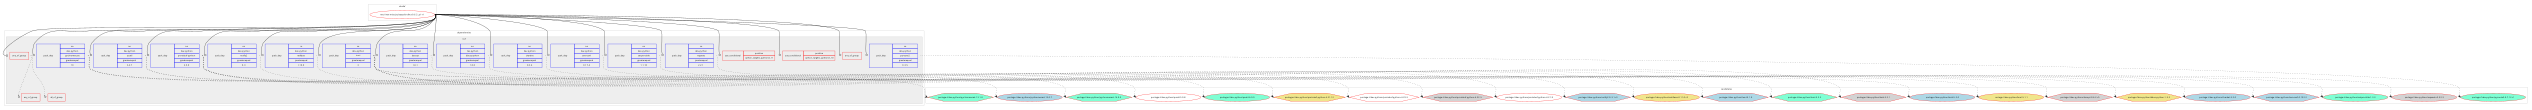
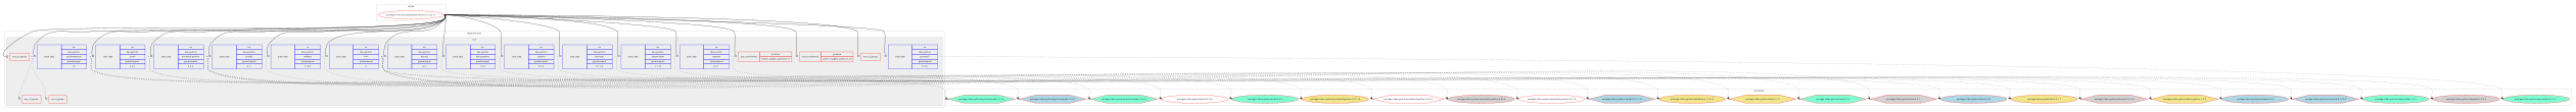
  digraph {
    compound=true
    concentrate=true
    fontname="Open Sans"
    fontsize=10
    newrank=true
    rankdir=TB
    ranksep=1.5
    node [color=red fontname="Open Sans" fontsize=10 shape=none style=filled]
    edge [arrowhead=vee fontname="Open Sans" headport=w style=dotted tailport=e weight=100]
-   n1 [fillcolor=white label="net://net-misc/pulseaudio-dlna-0.6.5_p1-r1" shape=ellipse width=4]
+   n1 [fillcolor=white label="portage://net-misc/pulseaudio-dlna-0.6.5_p1-r1" shape=ellipse width=4]
    n2 [label=<<TABLE BORDER="0" CELLBORDER="1" CELLSPACING="0" CELLPADDING="4"><TR><TD CELLPADDING="10">any_of_group</TD></TR></TABLE>> style=""]
    n3 [label=<<TABLE BORDER="0" CELLBORDER="1" CELLSPACING="0" CELLPADDING="4"><TR><TD CELLPADDING="10">all_of_group</TD></TR></TABLE>> style=""]
    n4 [label=<<TABLE BORDER="0" CELLBORDER="1" CELLSPACING="0" CELLPADDING="4"><TR><TD CELLPADDING="10">any_of_group</TD></TR></TABLE>> style=""]
    n5 [label=<<TABLE BORDER="0" CELLBORDER="1" CELLSPACING="0" CELLPADDING="4"><TR><TD CELLPADDING="10">any_of_group</TD></TR></TABLE>> style=""]
    n6 [label=<<TABLE BORDER="0" CELLBORDER="1" CELLSPACING="0" CELLPADDING="4"><TR><TD ROWSPAN="3" CELLPADDING="10">use_conditional</TD></TR><TR><TD>positive</TD></TR><TR><TD>python_targets_python3_10</TD></TR></TABLE>> style=""]
    n7 [label=<<TABLE BORDER="0" CELLBORDER="1" CELLSPACING="0" CELLPADDING="4"><TR><TD ROWSPAN="3" CELLPADDING="10">use_conditional</TD></TR><TR><TD>positive</TD></TR><TR><TD>python_targets_python3_11</TD></TR></TABLE>> style=""]
    n8 [color=blue label=<<TABLE BORDER="0" CELLBORDER="1" CELLSPACING="0" CELLPADDING="4" WIDTH="220"><TR><TD ROWSPAN="6" CELLPADDING="30">pack_dep</TD></TR><TR><TD WIDTH="110">no</TD></TR><TR><TD>dev-python</TD></TR><TR><TD>chardet</TD></TR><TR><TD>greaterequal</TD></TR><TR><TD>3.0.4</TD></TR></TABLE>> style=""]
    n9 [color=blue label=<<TABLE BORDER="0" CELLBORDER="1" CELLSPACING="0" CELLPADDING="4" WIDTH="220"><TR><TD ROWSPAN="6" CELLPADDING="30">pack_dep</TD></TR><TR><TD WIDTH="110">no</TD></TR><TR><TD>dev-python</TD></TR><TR><TD>dbus-python</TD></TR><TR><TD>greaterequal</TD></TR><TR><TD>1.0.0</TD></TR></TABLE>> style=""]
    n10 [color=blue label=<<TABLE BORDER="0" CELLBORDER="1" CELLSPACING="0" CELLPADDING="4" WIDTH="220"><TR><TD ROWSPAN="6" CELLPADDING="30">pack_dep</TD></TR><TR><TD WIDTH="110">no</TD></TR><TR><TD>dev-python</TD></TR><TR><TD>docopt</TD></TR><TR><TD>greaterequal</TD></TR><TR><TD>0.6.1</TD></TR></TABLE>> style=""]
    n11 [color=blue label=<<TABLE BORDER="0" CELLBORDER="1" CELLSPACING="0" CELLPADDING="4" WIDTH="220"><TR><TD ROWSPAN="6" CELLPADDING="30">pack_dep</TD></TR><TR><TD WIDTH="110">no</TD></TR><TR><TD>dev-python</TD></TR><TR><TD>lxml</TD></TR><TR><TD>greaterequal</TD></TR><TR><TD>3</TD></TR></TABLE>> style=""]
    n12 [color=blue label=<<TABLE BORDER="0" CELLBORDER="1" CELLSPACING="0" CELLPADDING="4" WIDTH="220"><TR><TD ROWSPAN="6" CELLPADDING="30">pack_dep</TD></TR><TR><TD WIDTH="110">no</TD></TR><TR><TD>dev-python</TD></TR><TR><TD>netifaces</TD></TR><TR><TD>greaterequal</TD></TR><TR><TD>0.10.0</TD></TR></TABLE>> style=""]
    n13 [color=blue label=<<TABLE BORDER="0" CELLBORDER="1" CELLSPACING="0" CELLPADDING="4" WIDTH="220"><TR><TD ROWSPAN="6" CELLPADDING="30">pack_dep</TD></TR><TR><TD WIDTH="110">no</TD></TR><TR><TD>dev-python</TD></TR><TR><TD>notify2</TD></TR><TR><TD>greaterequal</TD></TR><TR><TD>0.3</TD></TR></TABLE>> style=""]
    n14 [color=blue label=<<TABLE BORDER="0" CELLBORDER="1" CELLSPACING="0" CELLPADDING="4" WIDTH="220"><TR><TD ROWSPAN="6" CELLPADDING="30">pack_dep</TD></TR><TR><TD WIDTH="110">no</TD></TR><TR><TD>dev-python</TD></TR><TR><TD>protobuf-python</TD></TR><TR><TD>greaterequal</TD></TR><TR><TD>2.5.0</TD></TR></TABLE>> style=""]
    n15 [color=blue label=<<TABLE BORDER="0" CELLBORDER="1" CELLSPACING="0" CELLPADDING="4" WIDTH="220"><TR><TD ROWSPAN="6" CELLPADDING="30">pack_dep</TD></TR><TR><TD WIDTH="110">no</TD></TR><TR><TD>dev-python</TD></TR><TR><TD>psutil</TD></TR><TR><TD>greaterequal</TD></TR><TR><TD>5.4.7</TD></TR></TABLE>> style=""]
    n16 [color=blue label=<<TABLE BORDER="0" CELLBORDER="1" CELLSPACING="0" CELLPADDING="4" WIDTH="220"><TR><TD ROWSPAN="6" CELLPADDING="30">pack_dep</TD></TR><TR><TD WIDTH="110">no</TD></TR><TR><TD>dev-python</TD></TR><TR><TD>pychromecast</TD></TR><TR><TD>greaterequal</TD></TR><TR><TD>10</TD></TR></TABLE>> style=""]
    n17 [color=blue label=<<TABLE BORDER="0" CELLBORDER="1" CELLSPACING="0" CELLPADDING="4" WIDTH="220"><TR><TD ROWSPAN="6" CELLPADDING="30">pack_dep</TD></TR><TR><TD WIDTH="110">no</TD></TR><TR><TD>dev-python</TD></TR><TR><TD>pyroute2</TD></TR><TR><TD>greaterequal</TD></TR><TR><TD>0.3.5</TD></TR></TABLE>> style=""]
    n18 [color=blue label=<<TABLE BORDER="0" CELLBORDER="1" CELLSPACING="0" CELLPADDING="4" WIDTH="220"><TR><TD ROWSPAN="6" CELLPADDING="30">pack_dep</TD></TR><TR><TD WIDTH="110">no</TD></TR><TR><TD>dev-python</TD></TR><TR><TD>requests</TD></TR><TR><TD>greaterequal</TD></TR><TR><TD>2.2.1</TD></TR></TABLE>> style=""]
    n19 [color=blue label=<<TABLE BORDER="0" CELLBORDER="1" CELLSPACING="0" CELLPADDING="4" WIDTH="220"><TR><TD ROWSPAN="6" CELLPADDING="30">pack_dep</TD></TR><TR><TD WIDTH="110">no</TD></TR><TR><TD>dev-python</TD></TR><TR><TD>setproctitle</TD></TR><TR><TD>greaterequal</TD></TR><TR><TD>1.1.10</TD></TR></TABLE>> style=""]
    n20 [color=blue label=<<TABLE BORDER="0" CELLBORDER="1" CELLSPACING="0" CELLPADDING="4" WIDTH="220"><TR><TD ROWSPAN="6" CELLPADDING="30">pack_dep</TD></TR><TR><TD WIDTH="110">no</TD></TR><TR><TD>dev-python</TD></TR><TR><TD>zeroconf</TD></TR><TR><TD>greaterequal</TD></TR><TR><TD>0.17.4</TD></TR></TABLE>> style=""]
    n21 [fillcolor=lightblue label="portage://dev-python/chardet-5.2.0" shape=ellipse width=4]
    n22 [fillcolor=khaki label="portage://dev-python/dbus-python-1.3.2" shape=hexagon width=4]
    n23 [fillcolor=lightgrey label="portage://dev-python/docopt-0.6.2-r5" shape=hexagon width=4]
-   n24 [fillcolor=lightblue label="portage://dev-python/lxml-5.1.0" shape=hexagon width=4]
+   n24 [fillcolor=khaki label="portage://dev-python/lxml-5.1.0" shape=hexagon width=4]
    n25 [fillcolor=khaki label="portage://dev-python/lxml-5.1.1" shape=ellipse width=4]
    n26 [fillcolor=lightblue label="portage://dev-python/lxml-5.2.0" shape=ellipse width=4]
    n27 [fillcolor=lightgrey label="portage://dev-python/lxml-5.2.1" shape=hexagon width=4]
    n28 [fillcolor=aquamarine label="portage://dev-python/lxml-5.2.2" shape=hexagon width=4]
    n29 [fillcolor=khaki label="portage://dev-python/netifaces-0.11.0-r2" shape=ellipse width=4]
    n30 [fillcolor=lightblue label="portage://dev-python/notify2-0.3.1-r3" shape=hexagon width=4]
-   n31 [fillcolor=khaki label="portage://dev-python/protobuf-python-4.21.12" shape=hexagon width=4]
+   n31 [fillcolor=khaki label="portage://dev-python/protobuf-python-4.21.12" shape=ellipse width=4]
    n32 [fillcolor=white label="portage://dev-python/protobuf-python-4.21.9" shape=ellipse width=4]
-   n33 [fillcolor=lightgrey label="portage://dev-python/protobuf-python-4.22.5" shape=hexagon width=4]
+   n33 [fillcolor=lightgrey label="portage://dev-python/protobuf-python-4.22.5" shape=ellipse width=4]
    n34 [fillcolor=white label="portage://dev-python/protobuf-python-4.23.3" shape=hexagon width=4]
    n35 [fillcolor=white label="portage://dev-python/psutil-5.9.8" shape=ellipse width=4]
    n36 [fillcolor=aquamarine label="portage://dev-python/psutil-6.0.0" shape=ellipse width=4]
-   n37 [fillcolor=lightblue label="portage://dev-python/pychromecast-13.0.7" shape=ellipse width=4]
+   n37 [fillcolor=lightblue label="portage://dev-python/pychromecast-13.0.7" shape=hexagon width=4]
    n38 [fillcolor=aquamarine label="portage://dev-python/pychromecast-13.1.0" shape=hexagon width=4]
    n39 [fillcolor=aquamarine label="portage://dev-python/pychromecast-14.0.3" shape=hexagon width=4]
    n40 [fillcolor=aquamarine label="portage://dev-python/pyroute2-0.7.12-r1" shape=ellipse width=4]
    n41 [fillcolor=lightgrey label="portage://dev-python/requests-2.32.3" shape=ellipse width=4]
    n42 [fillcolor=aquamarine label="portage://dev-python/setproctitle-1.3.3" shape=ellipse width=4]
    n43 [fillcolor=lightblue label="portage://dev-python/zeroconf-0.132.2" shape=hexagon width=4]
    subgraph cluster_1 {
      color=gray
      label=<<i>dependencies</i>>
      subgraph cluster_2 {
        color=gray
        fillcolor="#eeeeee"
        label=<<i>compile</i>>
        style=filled
      }
      subgraph cluster_3 {
        color=gray
        fillcolor="#eeeeee"
        label=<<i>compile and run</i>>
        style=filled
      }
      subgraph cluster_4 {
        color=gray
        fillcolor="#eeeeee"
        label=<<i>run</i>>
        style=filled
        subgraph sub_5 {
          color=gray
          fillcolor="#eeeeee"
          label=<<i>run</i>>
          style=filled
          n4
          subgraph sub_6 {
            color=gray
            fillcolor="#eeeeee"
            label=<<i>run</i>>
            style=filled
            n2
          }
          subgraph sub_7 {
            color=gray
            fillcolor="#eeeeee"
            label=<<i>run</i>>
            style=filled
            n3
          }
        }
        subgraph sub_8 {
          color=gray
          fillcolor="#eeeeee"
          label=<<i>run</i>>
          style=filled
          n5
        }
        subgraph sub_9 {
          color=gray
          fillcolor="#eeeeee"
          label=<<i>run</i>>
          style=filled
          n6
        }
        subgraph sub_10 {
          color=gray
          fillcolor="#eeeeee"
          label=<<i>run</i>>
          style=filled
          n7
        }
        subgraph sub_11 {
          color=gray
          fillcolor="#eeeeee"
          label=<<i>run</i>>
          style=filled
          n8
        }
        subgraph sub_12 {
          color=gray
          fillcolor="#eeeeee"
          label=<<i>run</i>>
          style=filled
          n9
        }
        subgraph sub_13 {
          color=gray
          fillcolor="#eeeeee"
          label=<<i>run</i>>
          style=filled
          n10
        }
        subgraph sub_14 {
          color=gray
          fillcolor="#eeeeee"
          label=<<i>run</i>>
          style=filled
          n11
        }
        subgraph sub_15 {
          color=gray
          fillcolor="#eeeeee"
          label=<<i>run</i>>
          style=filled
          n12
        }
        subgraph sub_16 {
          color=gray
          fillcolor="#eeeeee"
          label=<<i>run</i>>
          style=filled
          n13
        }
        subgraph sub_17 {
          color=gray
          fillcolor="#eeeeee"
          label=<<i>run</i>>
          style=filled
          n14
        }
        subgraph sub_18 {
          color=gray
          fillcolor="#eeeeee"
          label=<<i>run</i>>
          style=filled
          n15
        }
        subgraph sub_19 {
          color=gray
          fillcolor="#eeeeee"
          label=<<i>run</i>>
          style=filled
          n16
        }
        subgraph sub_20 {
          color=gray
          fillcolor="#eeeeee"
          label=<<i>run</i>>
          style=filled
          n17
        }
        subgraph sub_21 {
          color=gray
          fillcolor="#eeeeee"
          label=<<i>run</i>>
          style=filled
          n18
        }
        subgraph sub_22 {
          color=gray
          fillcolor="#eeeeee"
          label=<<i>run</i>>
          style=filled
          n19
        }
        subgraph sub_23 {
          color=gray
          fillcolor="#eeeeee"
          label=<<i>run</i>>
          style=filled
          n20
        }
      }
    }
    subgraph cluster_24 {
      color=gray
      label=<<i>ebuild</i>>
      rank=same
      n1
    }
    subgraph cluster_25 {
      color=gray
      label=<<i>candidates</i>>
      rank=same
      subgraph sub_26 {
        color=black
        label=<<i>candidates</i>>
        nodesep=1
        rank=same
        n21
      }
      subgraph sub_27 {
        color=black
        label=<<i>candidates</i>>
        nodesep=1
        rank=same
        n22
      }
      subgraph sub_28 {
        color=black
        label=<<i>candidates</i>>
        nodesep=1
        rank=same
        n23
      }
      subgraph sub_29 {
        color=black
        label=<<i>candidates</i>>
        nodesep=1
        rank=same
        n24
        n25
        n26
        n27
        n28
      }
      subgraph sub_30 {
        color=black
        label=<<i>candidates</i>>
        nodesep=1
        rank=same
        n29
      }
      subgraph sub_31 {
        color=black
        label=<<i>candidates</i>>
        nodesep=1
        rank=same
        n30
      }
      subgraph sub_32 {
        color=black
        label=<<i>candidates</i>>
        nodesep=1
        rank=same
        n31
        n32
        n33
        n34
      }
      subgraph sub_33 {
        color=black
        label=<<i>candidates</i>>
        nodesep=1
        rank=same
        n35
        n36
      }
      subgraph sub_34 {
        color=black
        label=<<i>candidates</i>>
        nodesep=1
        rank=same
        n37
        n38
        n39
      }
      subgraph sub_35 {
        color=black
        label=<<i>candidates</i>>
        nodesep=1
        rank=same
        n40
      }
      subgraph sub_36 {
        color=black
        label=<<i>candidates</i>>
        nodesep=1
        rank=same
        n41
      }
      subgraph sub_37 {
        color=black
        label=<<i>candidates</i>>
        nodesep=1
        rank=same
        n42
      }
      subgraph sub_38 {
        color=black
        label=<<i>candidates</i>>
        nodesep=1
        rank=same
        n43
      }
    }
    n1 -> n4 [arrowhead=odot style=solid weight=20]
    n1 -> n5 [arrowhead=odot style=solid weight=20]
    n1 -> n6 [arrowhead=odot style=solid weight=20]
    n1 -> n7 [arrowhead=odot style=solid weight=20]
    n1 -> n8 [arrowhead=odot style=solid weight=20]
    n1 -> n9 [arrowhead=odot style=solid weight=20]
    n1 -> n10 [arrowhead=odot style=solid weight=20]
    n1 -> n11 [arrowhead=odot style=solid weight=20]
    n1 -> n12 [arrowhead=odot style=solid weight=20]
    n1 -> n13 [arrowhead=odot style=solid weight=20]
    n1 -> n14 [arrowhead=odot style=solid weight=20]
    n1 -> n15 [arrowhead=odot style=solid weight=20]
    n1 -> n16 [arrowhead=odot style=solid weight=20]
    n1 -> n17 [arrowhead=odot style=solid weight=20]
    n1 -> n18 [arrowhead=odot style=solid weight=20]
    n1 -> n19 [arrowhead=odot style=solid weight=20]
    n1 -> n20 [arrowhead=odot style=solid weight=20]
    n4 -> n2 [arrowhead=oinv weight=20]
    n4 -> n3 [arrowhead=oinv weight=20]
    n8 -> n21
    n9 -> n22
    n10 -> n23
    n11 -> n24
    n11 -> n25
    n11 -> n26
    n11 -> n27
    n11 -> n28
    n12 -> n29
    n13 -> n30
    n14 -> n31
    n14 -> n32
    n14 -> n33
    n14 -> n34
    n15 -> n35
    n15 -> n36
    n16 -> n37
    n16 -> n38
    n16 -> n39
    n17 -> n40
    n18 -> n41
    n19 -> n42
    n20 -> n43
  }
